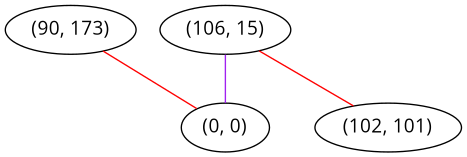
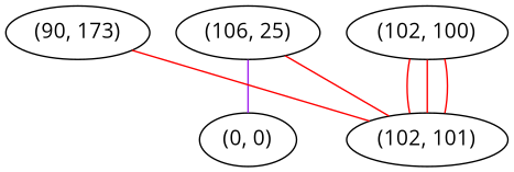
  graph {
    fontname="Open Sans"
    node [fontname="Open Sans"]
    edge [color=red fontname="Open Sans" weight=1]
-   "(106, 15)"
+   "(106, 15)" [label="(106, 25)"]
    "(0, 0)"
    "(102, 101)"
+   "(102, 100)"
    "(90, 173)"
    "(106, 15)" -- "(0, 0)" [color=purple weight=4]
    "(106, 15)" -- "(102, 101)"
-   "(90, 173)" -- "(0, 0)"
+   "(102, 100)" -- "(102, 101)"
+   "(102, 100)" -- "(102, 101)"
+   "(102, 100)" -- "(102, 101)"
+   "(90, 173)" -- "(102, 101)"
  }
